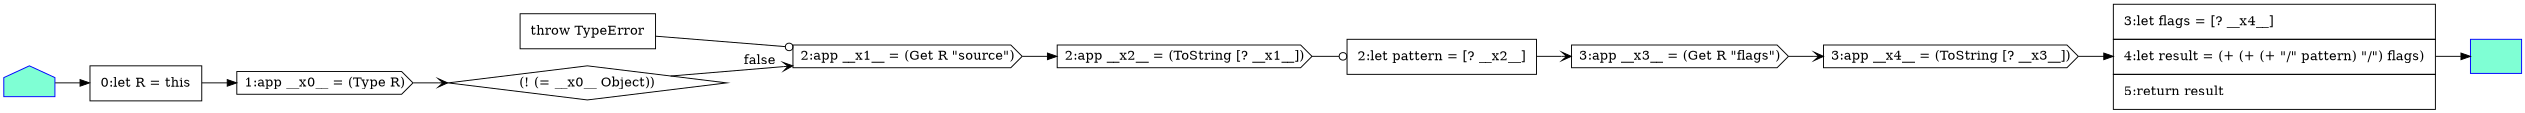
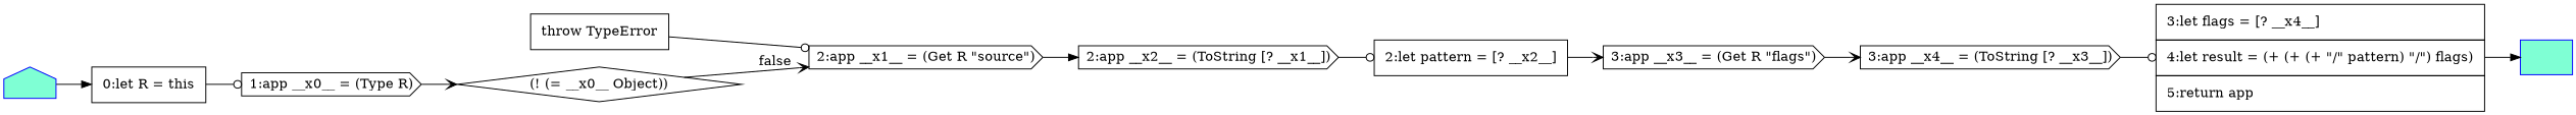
  digraph {
    rankdir=LR
    node [color=black fillcolor=white shape=cds style=filled]
    edge [arrowhead=odot color=black]
    n1 [label=<<font color="black">3:app __x4__ = (ToString [? __x3__])</font>>]
-   n2 [label=<<font color="black">     <table border="0" cellborder="1" cellspacing="0" cellpadding="10">       <tr><td align="left">3:let flags = [? __x4__]</td></tr>       <tr><td align="left">4:let result = (+ (+ (+ &quot;/&quot; pattern) &quot;/&quot;) flags)</td></tr>       <tr><td align="left">5:return result</td></tr>     </table>   </font>> margin=0 shape=none]
+   n2 [label=<<font color="black">     <table border="0" cellborder="1" cellspacing="0" cellpadding="10">       <tr><td align="left">3:let flags = [? __x4__]</td></tr>       <tr><td align="left">4:let result = (+ (+ (+ &quot;/&quot; pattern) &quot;/&quot;) flags)</td></tr>       <tr><td align="left">5:return app</td></tr>     </table>   </font>> margin=0 shape=none]
    n3 [color=blue fillcolor=aquamarine label=" " shape=box]
    n4 [label=<<font color="black">2:app __x1__ = (Get R &quot;source&quot;)</font>>]
    n5 [label=<<font color="black">2:app __x2__ = (ToString [? __x1__])</font>>]
    n6 [label=<<font color="black">     <table border="0" cellborder="1" cellspacing="0" cellpadding="10">       <tr><td align="left">2:let pattern = [? __x2__]</td></tr>     </table>   </font>> margin=0 shape=none]
    n7 [color=blue fillcolor=aquamarine label=" " shape=house]
    n8 [label=<<font color="black">     <table border="0" cellborder="1" cellspacing="0" cellpadding="10">       <tr><td align="left">0:let R = this</td></tr>     </table>   </font>> margin=0 shape=none]
    n9 [label=<<font color="black">1:app __x0__ = (Type R)</font>>]
    n10 [label=<<font color="black">3:app __x3__ = (Get R &quot;flags&quot;)</font>>]
    n11 [label=<<font color="black">     <table border="0" cellborder="1" cellspacing="0" cellpadding="10">       <tr><td align="left">throw TypeError</td></tr>     </table>   </font>> margin=0 shape=none]
    n12 [label=<<font color="black">(! (= __x0__ Object))</font>> shape=diamond]
-   n1 -> n2 [arrowhead=normal]
+   n1 -> n2
    n2 -> n3 [arrowhead=normal]
    n4 -> n5 [arrowhead=normal]
    n5 -> n6
    n6 -> n10 [arrowhead=vee]
    n7 -> n8 [arrowhead=normal]
-   n8 -> n9 [arrowhead=normal]
+   n8 -> n9
    n9 -> n12 [arrowhead=vee]
    n10 -> n1 [arrowhead=vee]
    n11 -> n4
    n12 -> n4 [arrowhead=vee label=<<font color="black">false</font>>]
  }
